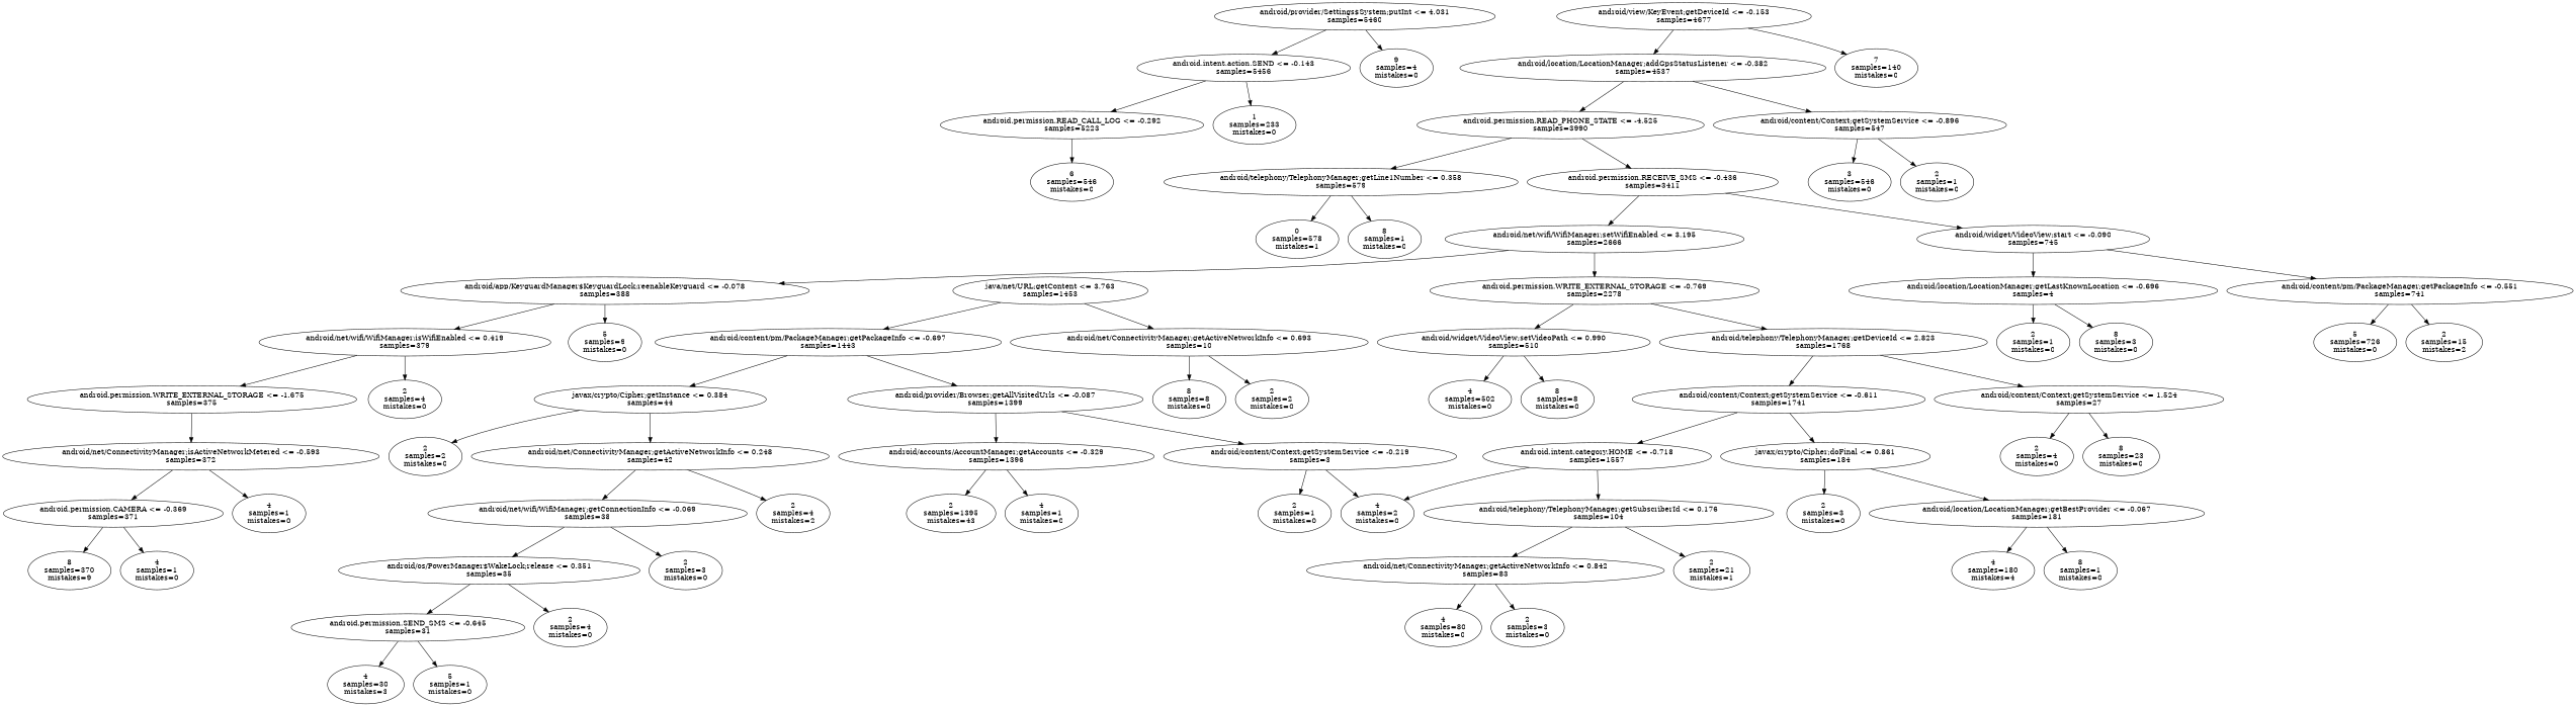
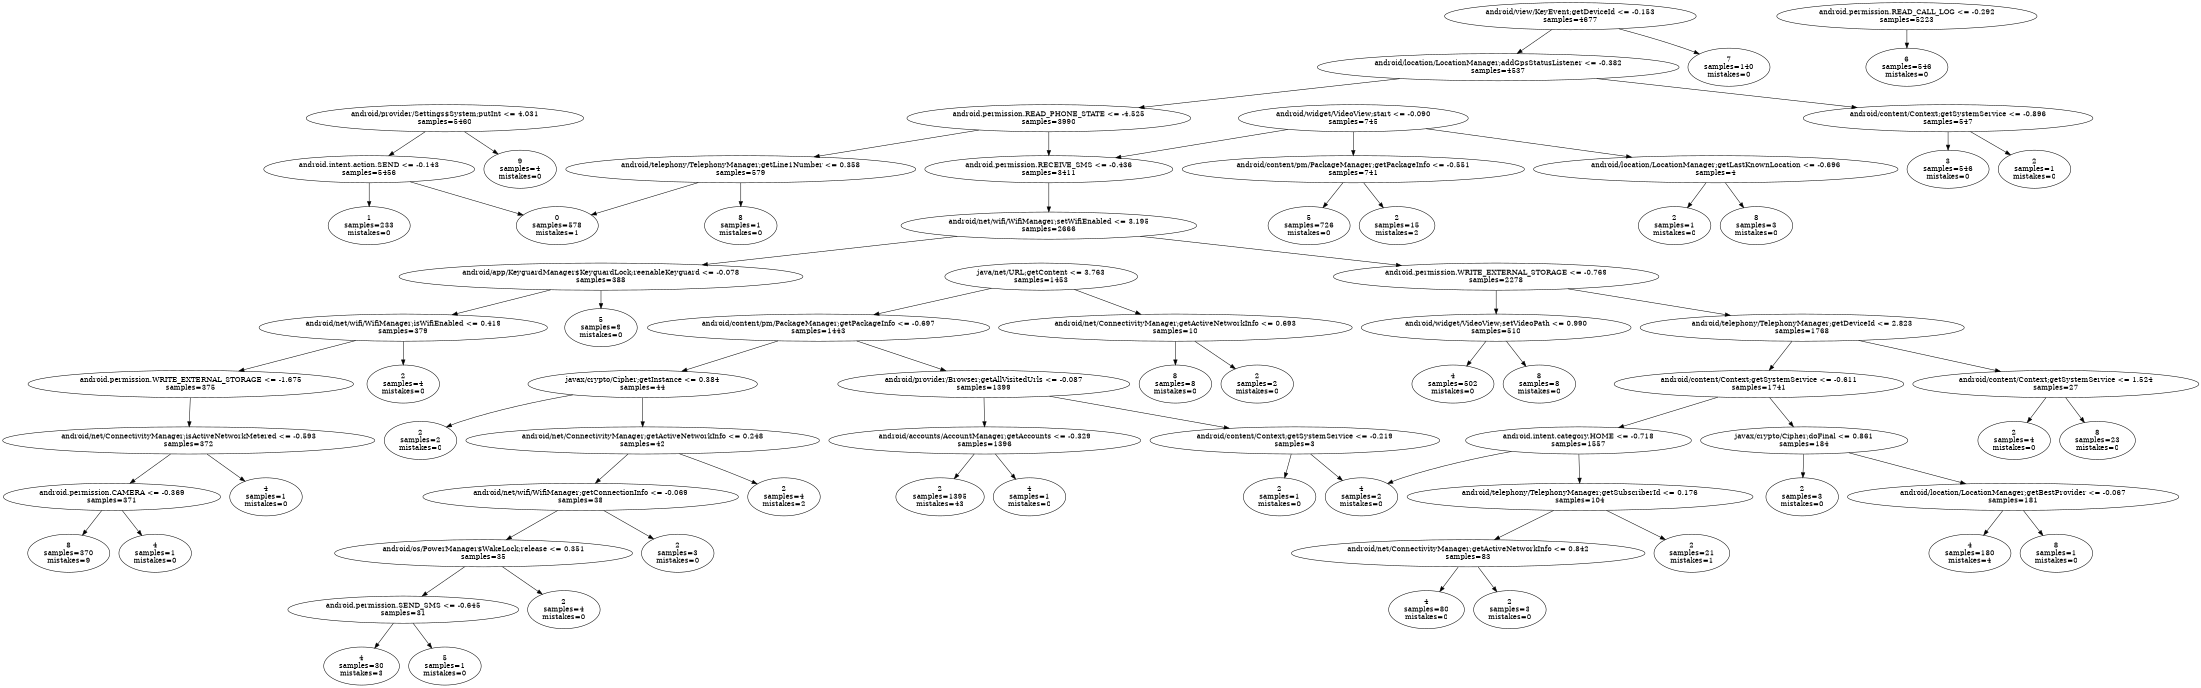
  digraph {
    n1 [label="android/provider/Settings$System;putInt <= 4.031\nsamples=\5460"]
    n2 [label="android.intent.action.SEND <= -0.143\nsamples=\5456"]
    n3 [label="9\nsamples=\4\nmistakes=\0"]
    n4 [label="android.permission.READ_CALL_LOG <= -0.292\nsamples=\5223"]
    n5 [label="1\nsamples=\233\nmistakes=\0"]
    n6 [label="6\nsamples=\546\nmistakes=\0"]
    n7 [label="android/view/KeyEvent;getDeviceId <= -0.153\nsamples=\4677"]
    n8 [label="android/location/LocationManager;addGpsStatusListener <= -0.382\nsamples=\4537"]
    n9 [label="7\nsamples=\140\nmistakes=\0"]
    n10 [label="android.permission.READ_PHONE_STATE <= -4.525\nsamples=\3990"]
    n11 [label="android/content/Context;getSystemService <= -0.896\nsamples=\547"]
    n12 [label="android/telephony/TelephonyManager;getLine1Number <= 0.358\nsamples=\579"]
    n13 [label="android.permission.RECEIVE_SMS <= -0.436\nsamples=\3411"]
    n14 [label="3\nsamples=\546\nmistakes=\0"]
    n15 [label="2\nsamples=\1\nmistakes=\0"]
    n16 [label="0\nsamples=\578\nmistakes=\1"]
    n17 [label="8\nsamples=\1\nmistakes=\0"]
    n18 [label="android/net/wifi/WifiManager;setWifiEnabled <= 3.195\nsamples=\2666"]
    n19 [label="android/widget/VideoView;start <= -0.090\nsamples=\745"]
    n20 [label="android.permission.WRITE_EXTERNAL_STORAGE <= -0.769\nsamples=\2278"]
    n21 [label="android/app/KeyguardManager$KeyguardLock;reenableKeyguard <= -0.078\nsamples=\388"]
    n22 [label="android/content/pm/PackageManager;getPackageInfo <= -0.551\nsamples=\741"]
    n23 [label="android/location/LocationManager;getLastKnownLocation <= -0.696\nsamples=\4"]
    n24 [label="android/widget/VideoView;setVideoPath <= 0.990\nsamples=\510"]
    n25 [label="android/telephony/TelephonyManager;getDeviceId <= 2.823\nsamples=\1768"]
    n26 [label="android/net/wifi/WifiManager;isWifiEnabled <= 0.419\nsamples=\379"]
    n27 [label="5\nsamples=\9\nmistakes=\0"]
    n28 [label="5\nsamples=\726\nmistakes=\0"]
    n29 [label="2\nsamples=\15\nmistakes=\2"]
    n30 [label="2\nsamples=\1\nmistakes=\0"]
    n31 [label="8\nsamples=\3\nmistakes=\0"]
    n32 [label="4\nsamples=\502\nmistakes=\0"]
    n33 [label="8\nsamples=\8\nmistakes=\0"]
    n34 [label="android/content/Context;getSystemService <= -0.611\nsamples=\1741"]
    n35 [label="android/content/Context;getSystemService <= 1.524\nsamples=\27"]
    n36 [label="android.permission.WRITE_EXTERNAL_STORAGE <= -1.675\nsamples=\375"]
    n37 [label="2\nsamples=\4\nmistakes=\0"]
    n38 [label="javax/crypto/Cipher;doFinal <= 0.861\nsamples=\184"]
    n39 [label="android.intent.category.HOME <= -0.718\nsamples=\1557"]
    n40 [label="8\nsamples=\23\nmistakes=\0"]
    n41 [label="2\nsamples=\4\nmistakes=\0"]
    n42 [label="android/net/ConnectivityManager;isActiveNetworkMetered <= -0.593\nsamples=\372"]
    n43 [label="android/location/LocationManager;getBestProvider <= -0.067\nsamples=\181"]
    n44 [label="2\nsamples=\3\nmistakes=\0"]
    n45 [label="android/telephony/TelephonyManager;getSubscriberId <= 0.176\nsamples=\104"]
    n46 [label="4\nsamples=\2\nmistakes=\0"]
    n47 [label="android.permission.CAMERA <= -0.369\nsamples=\371"]
    n48 [label="4\nsamples=\1\nmistakes=\0"]
    n49 [label="4\nsamples=\180\nmistakes=\4"]
    n50 [label="8\nsamples=\1\nmistakes=\0"]
    n51 [label="java/net/URL;getContent <= 3.763\nsamples=\1453"]
    n52 [label="android/content/pm/PackageManager;getPackageInfo <= -0.697\nsamples=\1443"]
    n53 [label="android/net/ConnectivityManager;getActiveNetworkInfo <= 0.693\nsamples=\10"]
    n54 [label="android/net/ConnectivityManager;getActiveNetworkInfo <= 0.842\nsamples=\83"]
    n55 [label="2\nsamples=\21\nmistakes=\1"]
    n56 [label="8\nsamples=\370\nmistakes=\9"]
    n57 [label="4\nsamples=\1\nmistakes=\0"]
    n58 [label="javax/crypto/Cipher;getInstance <= 0.384\nsamples=\44"]
    n59 [label="android/provider/Browser;getAllVisitedUrls <= -0.087\nsamples=\1399"]
    n60 [label="8\nsamples=\8\nmistakes=\0"]
    n61 [label="2\nsamples=\2\nmistakes=\0"]
    n62 [label="4\nsamples=\80\nmistakes=\0"]
    n63 [label="2\nsamples=\3\nmistakes=\0"]
    n64 [label="android/net/ConnectivityManager;getActiveNetworkInfo <= 0.248\nsamples=\42"]
    n65 [label="2\nsamples=\2\nmistakes=\0"]
    n66 [label="android/accounts/AccountManager;getAccounts <= -0.329\nsamples=\1396"]
    n67 [label="android/content/Context;getSystemService <= -0.219\nsamples=\3"]
    n68 [label="android/net/wifi/WifiManager;getConnectionInfo <= -0.069\nsamples=\38"]
    n69 [label="2\nsamples=\4\nmistakes=\2"]
    n70 [label="2\nsamples=\1395\nmistakes=\43"]
    n71 [label="4\nsamples=\1\nmistakes=\0"]
    n72 [label="2\nsamples=\1\nmistakes=\0"]
    n73 [label="android/os/PowerManager$WakeLock;release <= 0.351\nsamples=\35"]
    n74 [label="2\nsamples=\3\nmistakes=\0"]
    n75 [label="android.permission.SEND_SMS <= -0.645\nsamples=\31"]
    n76 [label="2\nsamples=\4\nmistakes=\0"]
    n77 [label="4\nsamples=\30\nmistakes=\3"]
    n78 [label="5\nsamples=\1\nmistakes=\0"]
    n1 -> n2
    n1 -> n3
-   n2 -> n4
+   n2 -> n16
    n2 -> n5
    n4 -> n6
    n7 -> n8
    n7 -> n9
    n8 -> n10
    n8 -> n11
    n10 -> n12
    n10 -> n13
    n11 -> n14
    n11 -> n15
    n12 -> n16
    n12 -> n17
    n13 -> n18
-   n13 -> n19
+   n19 -> n13
    n18 -> n20
    n18 -> n21
    n19 -> n22
    n19 -> n23
    n20 -> n24
    n20 -> n25
    n21 -> n26
    n21 -> n27
    n22 -> n28
    n22 -> n29
    n23 -> n30
    n23 -> n31
    n24 -> n32
    n24 -> n33
    n25 -> n34
    n25 -> n35
    n26 -> n36
    n26 -> n37
    n34 -> n38
    n34 -> n39
    n35 -> n40
    n35 -> n41
    n36 -> n42
    n38 -> n43
    n38 -> n44
    n39 -> n45
    n39 -> n46
    n42 -> n47
    n42 -> n48
    n43 -> n49
    n43 -> n50
    n45 -> n54
    n45 -> n55
    n47 -> n56
    n47 -> n57
    n51 -> n52
    n51 -> n53
    n52 -> n58
    n52 -> n59
    n53 -> n60
    n53 -> n61
    n54 -> n62
    n54 -> n63
    n58 -> n64
    n58 -> n65
    n59 -> n66
    n59 -> n67
    n64 -> n68
    n64 -> n69
    n66 -> n70
    n66 -> n71
    n67 -> n46
    n67 -> n72
    n68 -> n73
    n68 -> n74
    n73 -> n75
    n73 -> n76
    n75 -> n77
    n75 -> n78
  }
